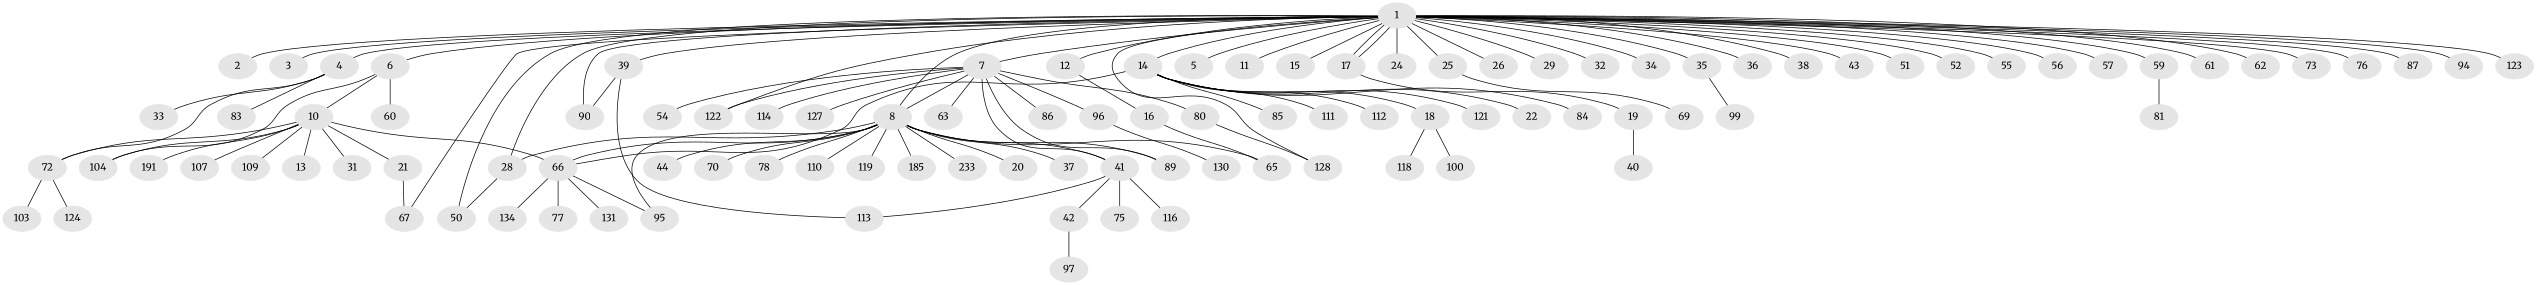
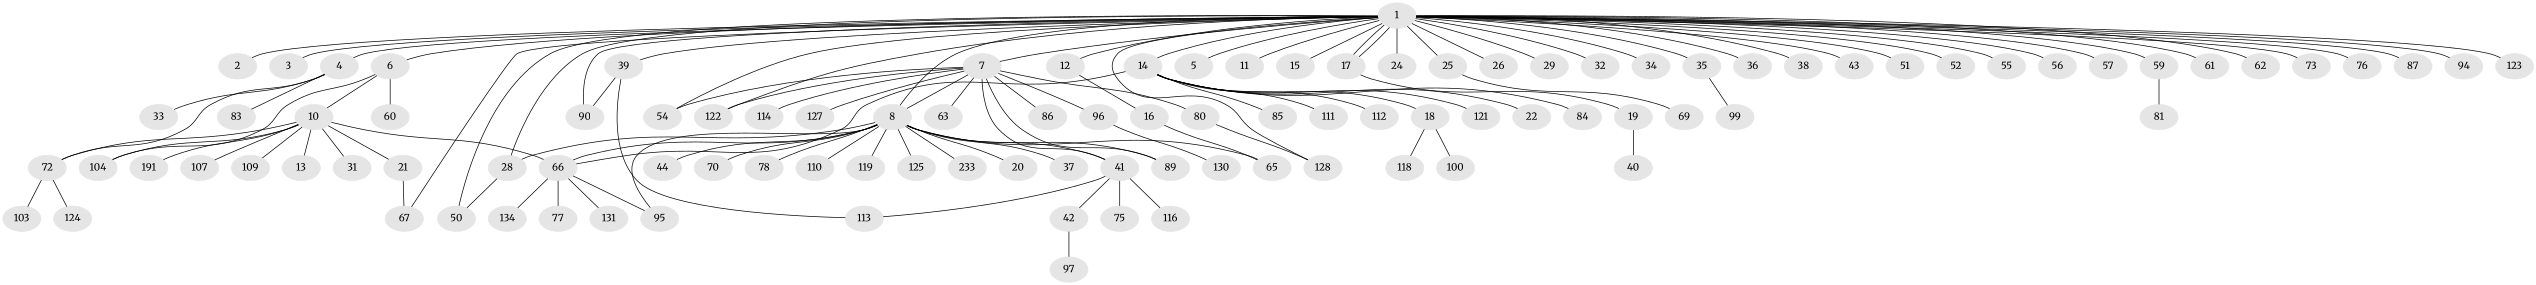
  graph {
    fontname=Merriweather
    node [color=gray90 fontname=Merriweather style=filled]
    edge [fontname=Merriweather]
    1 [super="+91"]
    2 [super="+23"]
    3
    4 [super="+45"]
    5 [super="+71"]
    6 [super="+47"]
    7 [super="+136"]
    8 [super="+27"]
    11
    12 [super="+93"]
    14 [super="+30"]
    15 [super="+58"]
    17 [super="+135"]
    24
    25
    26
    28
    29
    32 [super="+132"]
    34
    35 [super="+49"]
    36
    38 [super="+53"]
    39 [super="+117"]
    43
    50 [super="+74"]
    51
    52
    54
    55 [super="+64"]
    56
    57
    59
    61 [super="+68"]
    62 [super="+79"]
    67
    73 [super="+102"]
    76
    87 [super="+88"]
    90
    94
    122
    123
    128
    33
    72 [super="+82"]
    83 [super="+108"]
    10 [super="+129"]
    60
    104 [super="+137"]
    41 [super="+105"]
    63
    80
    86
    89 [super="+126"]
    96
    114
    127
    20
    37
    44
    65
    66 [super="+92"]
    70
    78
    95 [super="+120"]
    110
    119
-   125 [label=185]
+   125
    n70 [label=233]
    16 [super="+115"]
    18 [super="+48"]
    22
    84
    85
    111
    112
    121
    19
    69
    99
    113
    81
    103
    124
    13
    21
    31 [super="+46"]
    n89 [label=191]
    107
    109
    42
    75
    116
    130
    77
    131
    134
    100
    118
    40 [super="+98"]
    97
    1 -- 2
    1 -- 3
    1 -- 4 [weight=2]
    1 -- 5
    1 -- 6
    1 -- 7
    1 -- 8
    1 -- 11
    1 -- 12
    1 -- 14
    1 -- 15
    1 -- 17
    1 -- 17
    1 -- 24
    1 -- 25
    1 -- 26
    1 -- 28
    1 -- 29
    1 -- 32
    1 -- 34
    1 -- 35
    1 -- 36
    1 -- 38
    1 -- 39
    1 -- 43
    1 -- 50
    1 -- 51
    1 -- 52
+   1 -- 54
    1 -- 55
    1 -- 56
    1 -- 57
    1 -- 59
    1 -- 61
    1 -- 62
    1 -- 67
    1 -- 73
    1 -- 76
    1 -- 87
    1 -- 90
    1 -- 94
    1 -- 122
    1 -- 123
    1 -- 128
    4 -- 33
    4 -- 72
    4 -- 83
    6 -- 10
    6 -- 60
    6 -- 104
    7 -- 8
    7 -- 54
    7 -- 122
    7 -- 41 [weight=2]
    7 -- 63
    7 -- 80
    7 -- 86
    7 -- 89
    7 -- 96
    7 -- 114
    7 -- 127
    8 -- 28
    8 -- 41
    8 -- 89
    8 -- 20
    8 -- 37
    8 -- 44
    8 -- 65
    8 -- 66
    8 -- 70
    8 -- 78
    8 -- 95
    8 -- 110
    8 -- 119
    8 -- 125
    8 -- n70
    12 -- 16
    14 -- 66
    14 -- 18
    14 -- 22
    14 -- 84
    14 -- 85
    14 -- 111
    14 -- 112
    14 -- 121
    17 -- 19
    25 -- 69
    28 -- 50
    35 -- 99
    39 -- 90
    39 -- 113
    59 -- 81
    72 -- 103
    72 -- 124
    10 -- 72
    10 -- 104
    10 -- 66
    10 -- 13
    10 -- 21
    10 -- 31
    10 -- n89
    10 -- 107
    10 -- 109
    41 -- 113
    41 -- 42
    41 -- 75
    41 -- 116
    80 -- 128
    96 -- 130
    66 -- 95
    66 -- 77
    66 -- 131
    66 -- 134
    16 -- 65
    18 -- 100
    18 -- 118
    19 -- 40
    21 -- 67
    42 -- 97
  }
